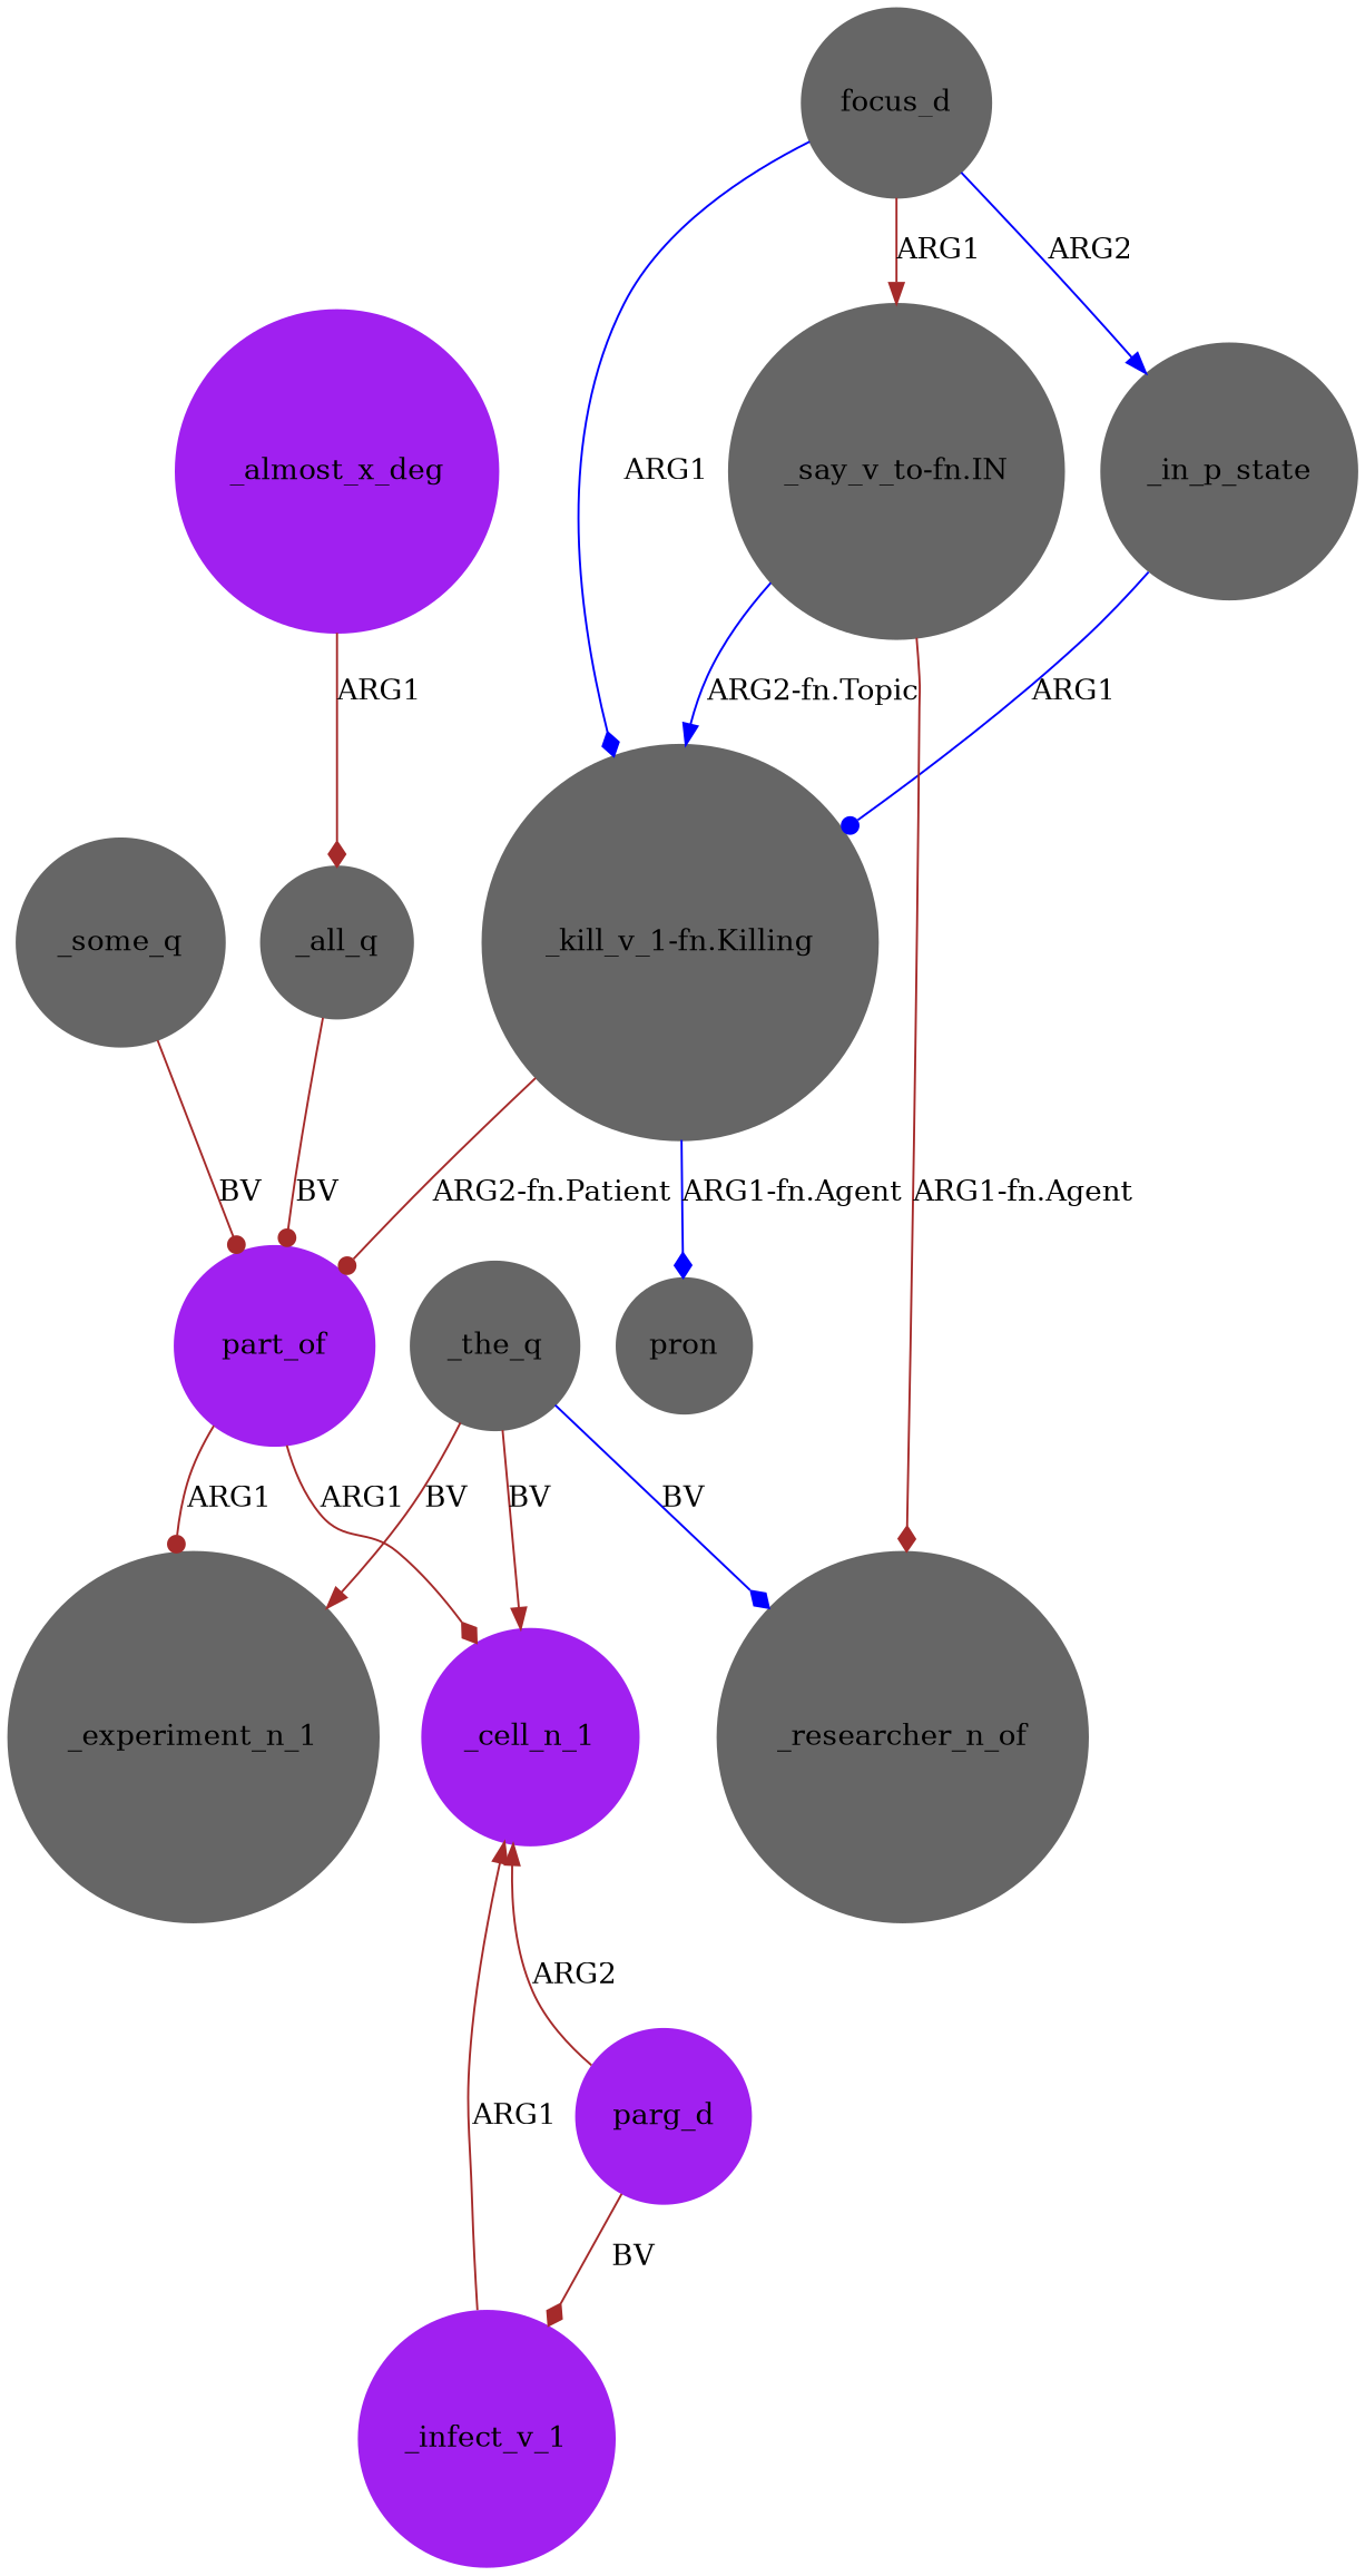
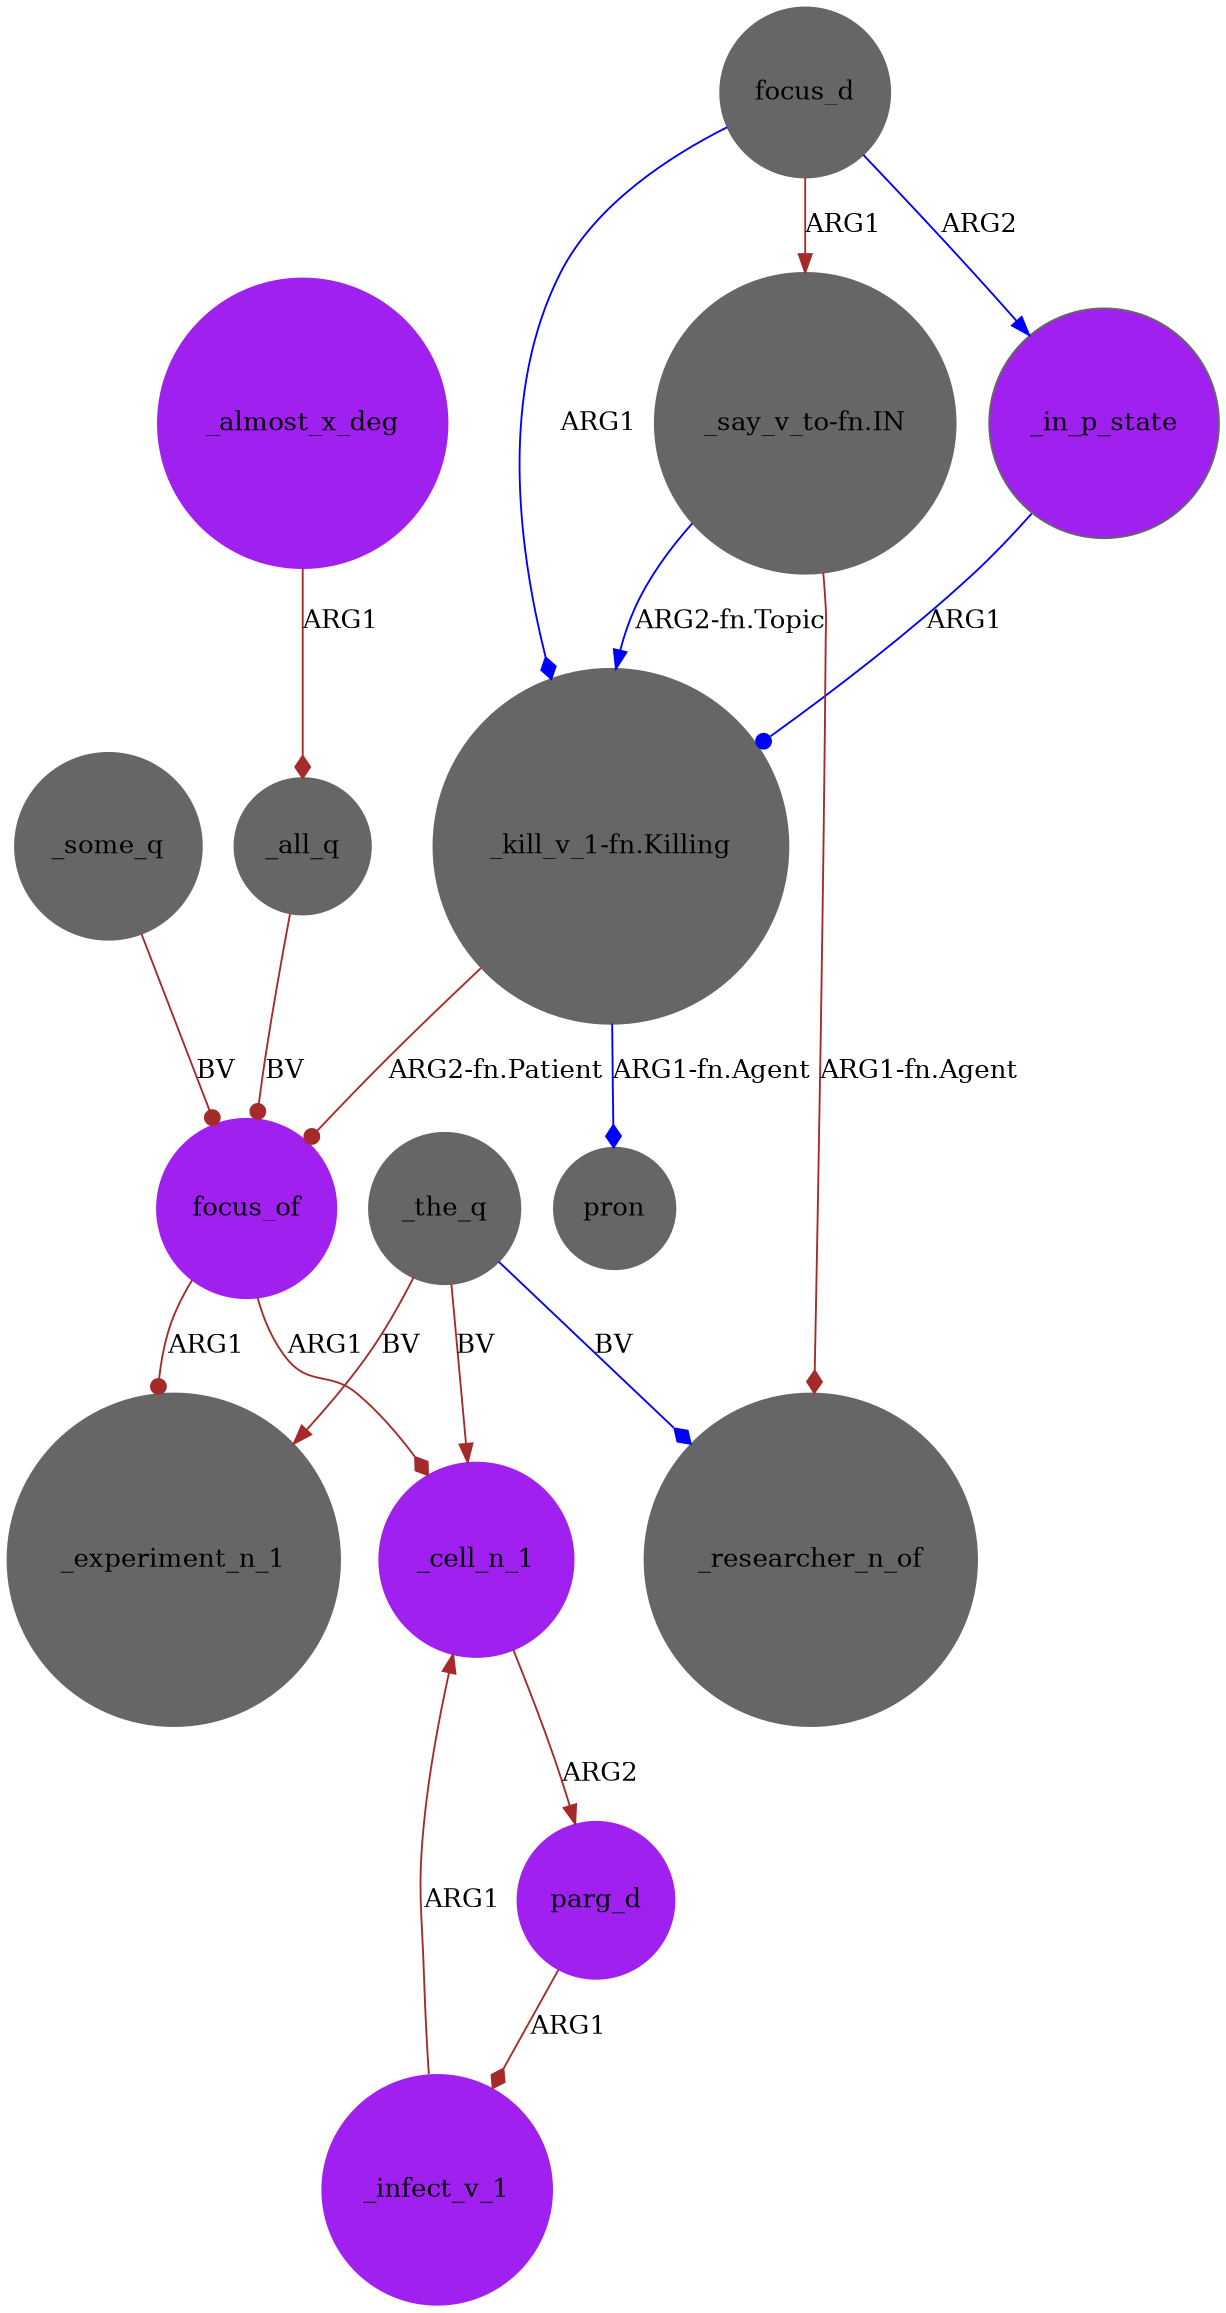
  digraph {
    node [color=gray40 shape=circle style=filled]
    edge [arrowhead=diamond color=brown]
-   part_of [color=purple]
+   part_of [color=purple label=focus_of]
    _experiment_n_1
    _cell_n_1 [color=purple]
    _almost_x_deg [color=purple]
    _all_q
    "_kill_v_1-fn.Killing"
    pron
    _the_q
    _researcher_n_of
    _infect_v_1 [color=purple]
    focus_d
-   _in_p_state
+   _in_p_state [fillcolor=purple]
    "_say_v_to-fn.IN"
    _some_q
    parg_d [color=purple]
    part_of -> _experiment_n_1 [arrowhead=dot label=ARG1]
    part_of -> _cell_n_1 [label=ARG1]
    _almost_x_deg -> _all_q [label=ARG1]
    _all_q -> part_of [arrowhead=dot label=BV]
    "_kill_v_1-fn.Killing" -> part_of [arrowhead=dot label="ARG2-fn.Patient"]
    "_kill_v_1-fn.Killing" -> pron [color=blue label="ARG1-fn.Agent"]
    _the_q -> _experiment_n_1 [arrowhead=normal label=BV]
    _the_q -> _cell_n_1 [arrowhead=normal label=BV]
    _the_q -> _researcher_n_of [color=blue label=BV]
    _infect_v_1 -> _cell_n_1 [arrowhead=normal label=ARG1]
    focus_d -> "_kill_v_1-fn.Killing" [color=blue label=ARG1]
    focus_d -> _in_p_state [arrowhead=normal color=blue label=ARG2]
    focus_d -> "_say_v_to-fn.IN" [arrowhead=normal label=ARG1]
    _in_p_state -> "_kill_v_1-fn.Killing" [arrowhead=dot color=blue label=ARG1]
    "_say_v_to-fn.IN" -> "_kill_v_1-fn.Killing" [arrowhead=normal color=blue label="ARG2-fn.Topic"]
    "_say_v_to-fn.IN" -> _researcher_n_of [label="ARG1-fn.Agent"]
    _some_q -> part_of [arrowhead=dot label=BV]
-   parg_d -> _cell_n_1 [arrowhead=normal label=ARG2]
-   parg_d -> _infect_v_1 [label=BV]
+   _cell_n_1 -> parg_d [arrowhead=normal label=ARG2]
+   parg_d -> _infect_v_1 [label=ARG1]
  }
